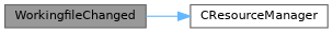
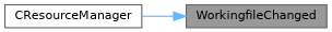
  digraph {
    rankdir=RL
    node [fontname=Helvetica fontsize=10 shape=box style=filled]
    n1 [color=gray40 fillcolor=grey60 fontcolor=black height=0.2 label=WorkingfileChanged width=0.4]
    n2 [color=grey40 fillcolor=white height=0.2 label=CResourceManager width=0.4]
-   n2 -> n1 [color=steelblue1 dir=back fontname=Helvetica fontsize=10 labelfontname=Helvetica labelfontsize=10 style=solid]
+   n1 -> n2 [color=steelblue1 dir=back fontname=Helvetica fontsize=10 labelfontname=Helvetica labelfontsize=10 style=solid]
  }
